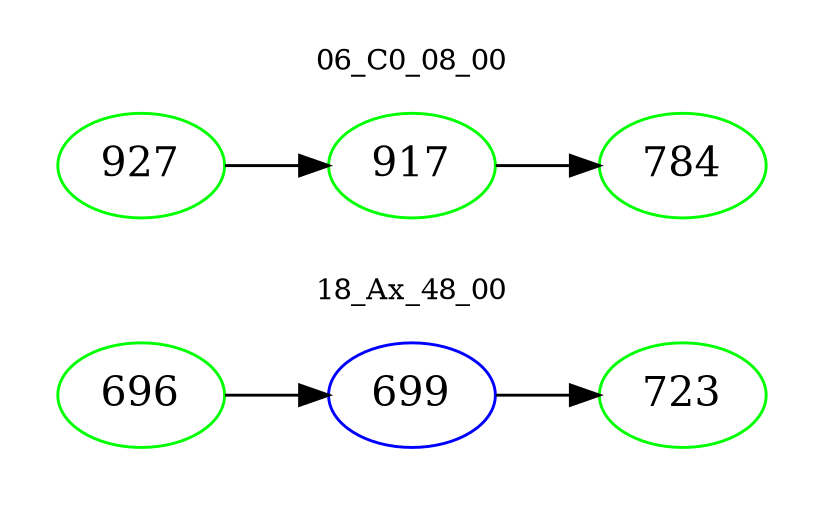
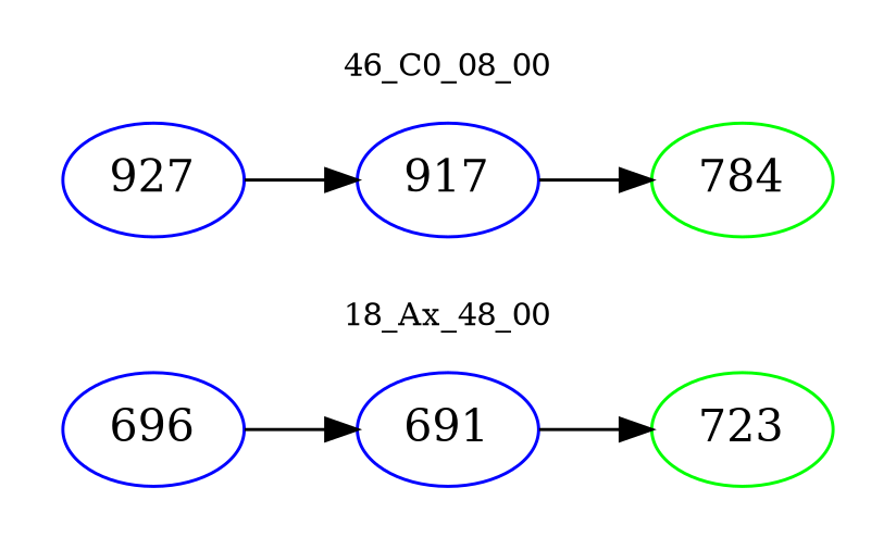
  digraph {
    rankdir=LR
    node [color=blue]
    edge [color=black]
-   n1 [color=green label=696]
-   n2 [label=699]
+   n1 [label=696]
+   n2 [label=691]
    n3 [color=green label=723]
-   n4 [color=green label=927]
-   n5 [color=green label=917]
+   n4 [label=927]
+   n5 [label=917]
    n6 [color=green label=784]
    subgraph cluster_1 {
      color=white
      fontsize=10
      label="18_Ax_48_00"
      n1
      n2
      n3
    }
    subgraph cluster_2 {
      color=white
      fontsize=10
-     label="06_C0_08_00"
+     label="46_C0_08_00"
      n4
      n5
      n6
    }
    n1 -> n2
    n2 -> n3
    n4 -> n5
    n5 -> n6
  }
